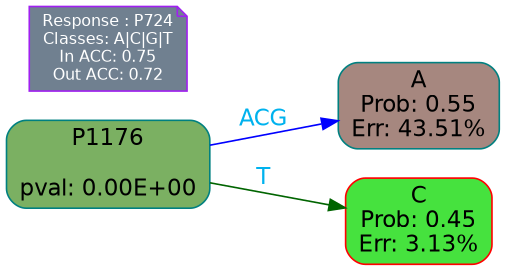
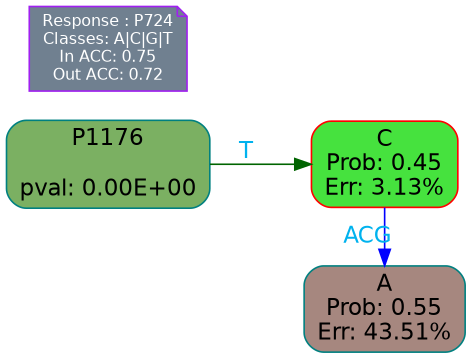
  digraph {
    rankdir=LR
    ranksep=equally
    splines=polylines
    node [color=teal fontname=helvetica shape=box style="filled, rounded"]
    edge [fontcolor=deepskyblue2 fontname=helvetica]
    n1 [fillcolor="#a6877f" label="A\nProb: 0.55\nErr: 43.51%"]
    n2 [color=red fillcolor="#46e23e" label="C\nProb: 0.45\nErr: 3.13%"]
    n3 [align=left color=purple fillcolor=slategray fontcolor=white fontsize=10 label="Response : P724\nClasses: A|C|G|T\nIn ACC: 0.75\nOut ACC: 0.72\n" shape=note style=filled]
    n4 [fillcolor="#7bb062" label="P1176\n\npval: 0.00E+00"]
    subgraph sub_1 {
      rank=same
      n1
      n2
    }
    subgraph sub_2 {
      rank=same
      n3
      n4
    }
-   n4 -> n1 [color=blue label=ACG]
+   n2 -> n1 [color=blue label=ACG]
    n4 -> n2 [color=darkgreen label=T]
  }
